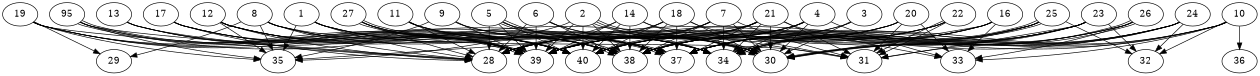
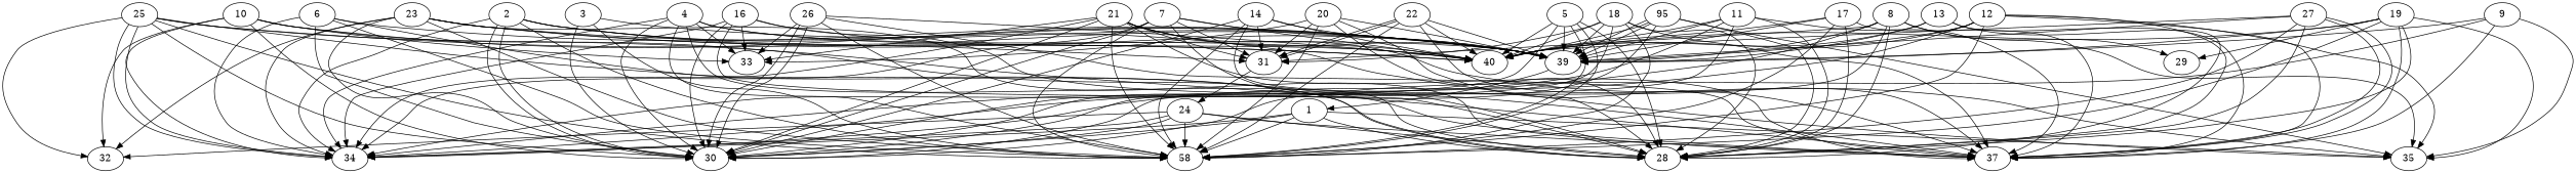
  digraph {
    node [alpha=0.07]
    1 [alpha=0.10 expect_size=17921024]
    28 [alpha=0.15 expect_size=30441472]
    30 [alpha=0.10 expect_size=17557504]
    34 [alpha=0.09 expect_size=12017664]
    35 [alpha=0.17 expect_size=13819904]
-   38 [alpha=0.12 expect_size=7491584]
+   38 [alpha=0.12 expect_size=7491584 label=58]
    39 [alpha=0.17 expect_size=43539456]
    2 [alpha=0.19 expect_size=39995392]
    40 [alpha=0.00 expect_size=49674240]
    3 [alpha=0.16 expect_size=9799680]
    4 [alpha=0.04 expect_size=17145856]
    33 [alpha=0.19 expect_size=51785728]
    5 [alpha=0.03 expect_size=12846080]
    6 [alpha=0.15 expect_size=19791872]
    7 [alpha=0.17 expect_size=32296960]
    31 [expect_size=27025408]
    8 [alpha=0.12 expect_size=28147712]
    29 [alpha=0.03 expect_size=32953344]
    9 [alpha=0.13 expect_size=50387968]
    37 [alpha=0.13 expect_size=37941248]
    10 [expect_size=52031488]
    32 [alpha=0.03 expect_size=26850304]
-   36 [expect_size=17611776]
    11 [alpha=0.16 expect_size=28522496]
    12 [alpha=0.17 expect_size=51277824]
    13 [alpha=0.05 expect_size=49784832]
    14 [alpha=0.09 expect_size=39255040]
    n28 [alpha=0.01 expect_size=49193984 label=95]
    16 [expect_size=8392704]
    17 [alpha=0.10 expect_size=43811840]
    18 [alpha=0.01 expect_size=35956736]
    19 [alpha=0.13 expect_size=18150400]
    20 [alpha=0.04 expect_size=49400832]
    21 [alpha=0.20 expect_size=18367488]
    22 [alpha=0.11 expect_size=9860096]
    23 [alpha=0.03 expect_size=49550336]
    24 [alpha=0.01 expect_size=14193664]
    25 [alpha=0.02 expect_size=34665472]
    26 [alpha=0.09 expect_size=36948992]
    27 [expect_size=6269952]
    1 -> 28
    1 -> 30
    1 -> 34
    1 -> 35
    1 -> 38
-   1 -> 39
+   39 -> 1
    2 -> 30
    2 -> 30
    2 -> 34
    2 -> 35
    2 -> 38
    2 -> 39
    2 -> 40
    3 -> 30
    3 -> 38
    3 -> 39
    4 -> 28
    4 -> 30
    4 -> 34
    4 -> 38
    4 -> 39
    4 -> 40
    4 -> 33
    5 -> 28
-   5 -> 30
+   11 -> 30
    5 -> 34
    5 -> 38
    5 -> 38
    5 -> 39
    5 -> 40
    6 -> 28
    6 -> 30
    6 -> 34
    6 -> 38
    6 -> 39
    7 -> 28
    7 -> 30
    7 -> 34
    7 -> 38
    7 -> 39
    7 -> 40
    7 -> 31
    8 -> 28
    8 -> 30
    8 -> 34
    8 -> 35
    8 -> 39
    8 -> 31
    8 -> 29
    9 -> 30
    9 -> 35
    9 -> 39
    9 -> 37
    10 -> 30
    10 -> 34
    10 -> 39
    10 -> 33
    10 -> 37
    10 -> 32
-   10 -> 36
    11 -> 28
    11 -> 34
    11 -> 39
    11 -> 40
    11 -> 37
    12 -> 28
    12 -> 34
    12 -> 35
    12 -> 38
    12 -> 39
    12 -> 40
    12 -> 37
    13 -> 28
    13 -> 39
    13 -> 40
    13 -> 37
    14 -> 28
    14 -> 30
    14 -> 38
    14 -> 39
    14 -> 40
    14 -> 31
    n28 -> 28
    n28 -> 30
    n28 -> 35
    n28 -> 39
    n28 -> 39
    n28 -> 40
    16 -> 28
    16 -> 30
    16 -> 34
    16 -> 39
    16 -> 33
    16 -> 37
    17 -> 28
    17 -> 38
    17 -> 39
    17 -> 40
    17 -> 37
    18 -> 28
    18 -> 30
    18 -> 38
    18 -> 39
    18 -> 40
    18 -> 31
    18 -> 37
    19 -> 28
    19 -> 35
    19 -> 38
    19 -> 39
    19 -> 40
    19 -> 29
    19 -> 37
    20 -> 28
    20 -> 38
    20 -> 39
    20 -> 33
    20 -> 31
    20 -> 37
-   21 -> 28
    21 -> 30
    21 -> 34
    21 -> 35
    21 -> 38
    21 -> 39
    21 -> 40
    21 -> 33
    21 -> 31
    21 -> 37
    22 -> 38
    22 -> 39
    22 -> 40
    22 -> 31
    22 -> 31
    22 -> 37
    23 -> 30
    23 -> 34
    23 -> 38
    23 -> 39
    23 -> 40
    23 -> 31
    23 -> 37
    23 -> 32
    24 -> 28
    24 -> 30
    24 -> 34
    24 -> 38
-   24 -> 31
+   31 -> 24
    24 -> 37
    24 -> 32
    25 -> 28
    25 -> 30
    25 -> 34
    25 -> 34
    25 -> 38
    25 -> 40
    25 -> 37
    25 -> 32
    26 -> 30
    26 -> 30
    26 -> 38
    26 -> 40
    26 -> 33
    26 -> 37
    27 -> 28
    27 -> 38
    27 -> 39
    27 -> 40
    27 -> 37
    27 -> 37
  }
